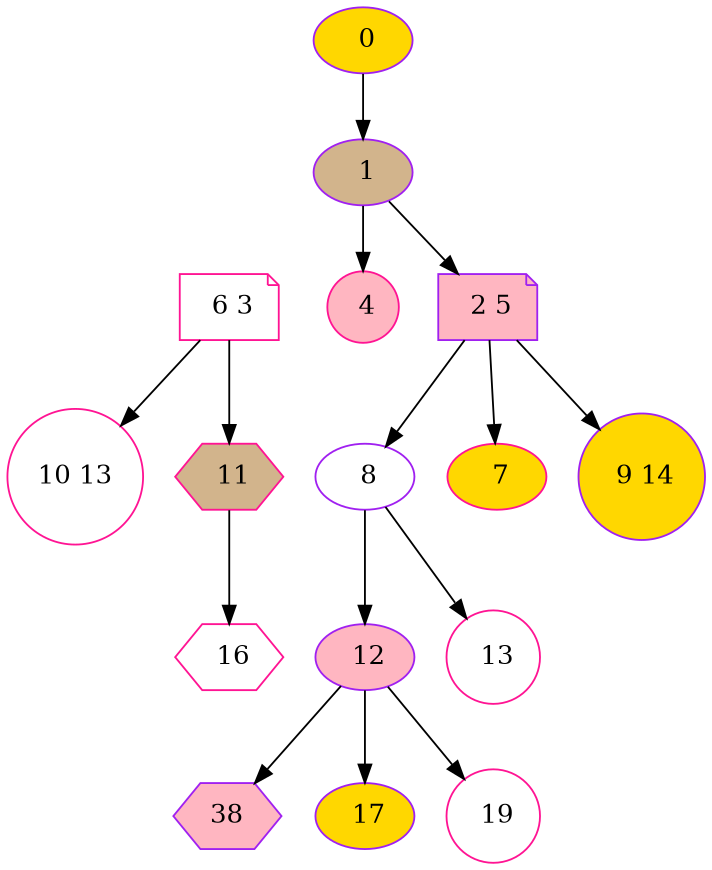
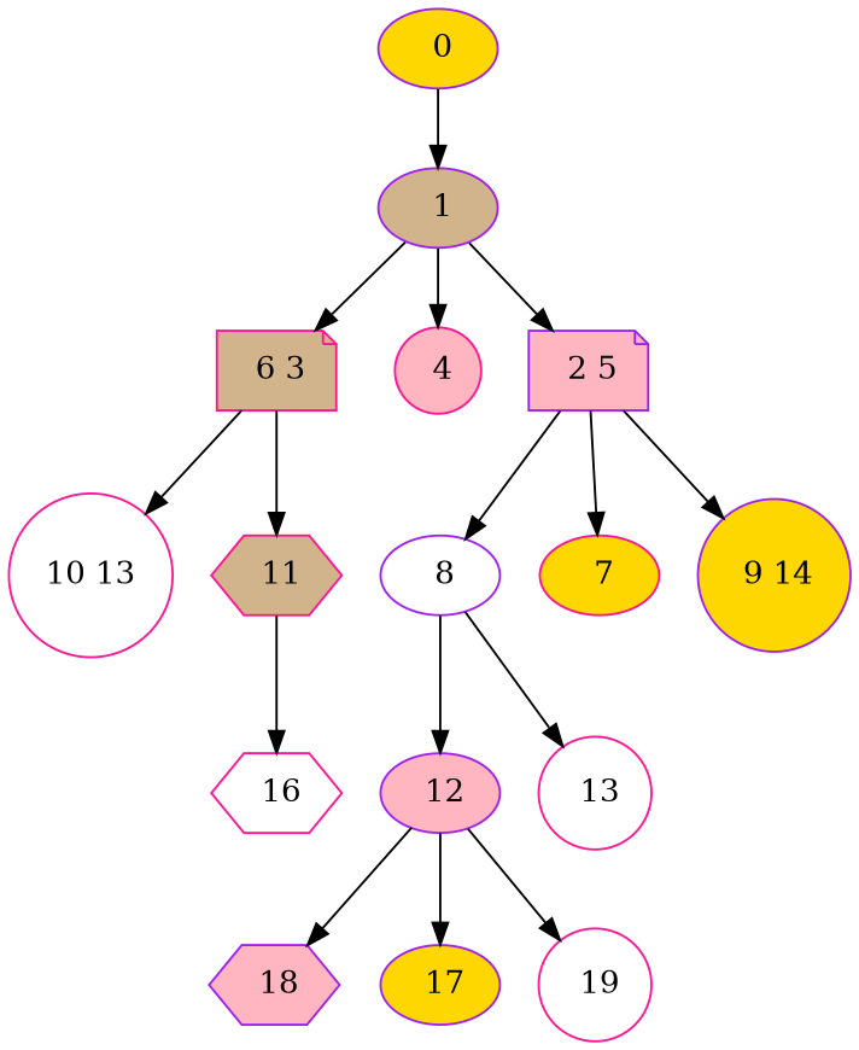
  digraph {
    node [color=purple fillcolor=white shape=ellipse style=filled]
    " 0" [fillcolor=gold]
    " 1" [fillcolor=tan]
-   " 6 3" [color=deeppink shape=note]
+   " 6 3" [color=deeppink fillcolor=tan shape=note]
    " 4" [color=deeppink fillcolor=lightpink shape=circle]
    " 2 5" [fillcolor=lightpink shape=note]
    n6 [color=deeppink label="10 13" shape=circle]
    " 11" [color=deeppink fillcolor=tan shape=hexagon]
    " 8"
    " 7" [color=deeppink fillcolor=gold]
    " 9 14" [fillcolor=gold shape=circle]
    " 16" [color=deeppink shape=hexagon]
    " 12" [fillcolor=lightpink]
    " 13" [color=deeppink shape=circle]
-   " 18" [fillcolor=lightpink shape=hexagon label=38]
+   " 18" [fillcolor=lightpink shape=hexagon]
    " 17" [fillcolor=gold]
    " 19" [color=deeppink shape=circle]
    " 0" -> " 1"
+   " 1" -> " 6 3"
    " 1" -> " 4"
    " 1" -> " 2 5"
    " 6 3" -> n6
    " 6 3" -> " 11"
    " 2 5" -> " 8"
    " 2 5" -> " 7"
    " 2 5" -> " 9 14"
    " 11" -> " 16"
    " 8" -> " 12"
    " 8" -> " 13"
    " 12" -> " 18"
    " 12" -> " 17"
    " 12" -> " 19"
  }
